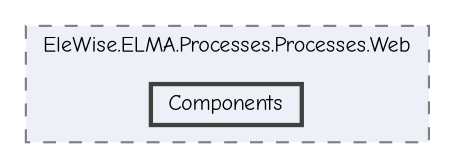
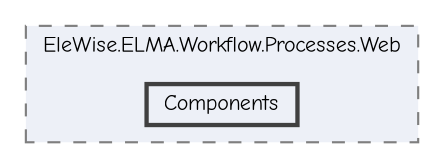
  digraph {
    compound=true
    fontname="Comic Neue"
    n1 [color=grey25 fillcolor="#edf0f7" fontname="Comic Neue" fontsize=10 height=0.2 label=Components shape=box style="filled,bold" width=0.4]
    subgraph cluster_1 {
      bgcolor="#edf0f7"
      fontsize=10
-     label="EleWise.ELMA.Processes.Processes.Web"
+     label="EleWise.ELMA.Workflow.Processes.Web"
      pencolor=grey50
      style="filled,dashed"
      n1
    }
  }
